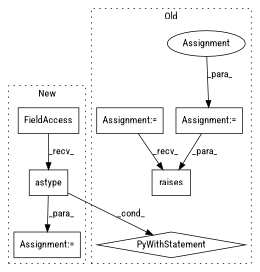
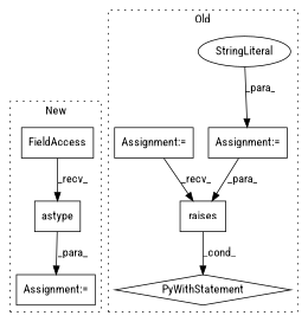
  digraph {
    fontname="Roboto Condensed"
    node [a=7 fontname="Roboto Condensed" l="7,1" shape=box]
    edge [fontname="Roboto Condensed"]
    n1 [a=32 label=raises s="3800,3820"]
    n2 [a=104 l="10,2" label=PyWithStatement s="3783,3821" shape=diamond]
    n3 [l=1 label="Assignment:=" s=3726]
-   n4 [a=45 l=50 label=Assignment s=3727 shape=ellipse]
+   n4 [a=45 l=50 label=StringLiteral s=3727 shape=ellipse]
    n5 [l=6 label="Assignment:=" s=3315]
    n6 [a=32 label=astype s="3706,3719"]
    n7 [l=1 label="Assignment:=" s=3699]
    n8 [a=22 l=6 label=FieldAccess s=3713]
    subgraph cluster_1 {
      label=Old
      style=dotted
      n1
      n2
      n3
      n4
      n5
    }
    subgraph cluster_2 {
      label=New
      style=dotted
      n6
      n7
      n8
    }
-   n6 -> n2 [label=_cond_]
+   n1 -> n2 [label=_cond_]
    n3 -> n1 [label=_para_]
    n4 -> n3 [label=_para_]
    n5 -> n1 [label=_recv_]
    n6 -> n7 [label=_para_]
    n8 -> n6 [label=_recv_]
  }
